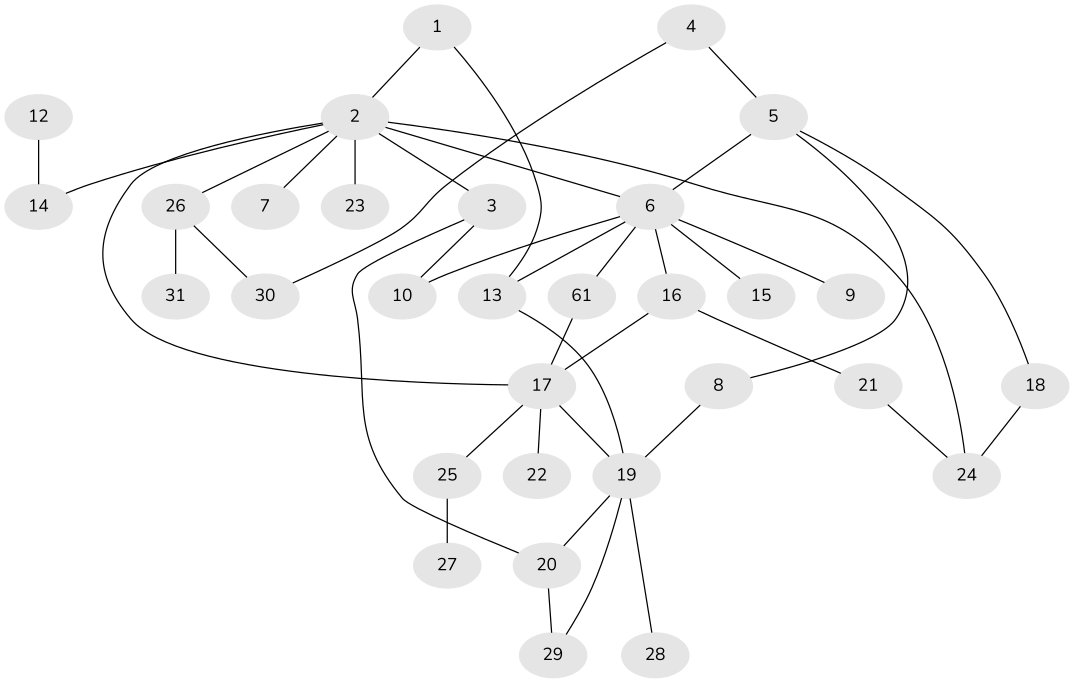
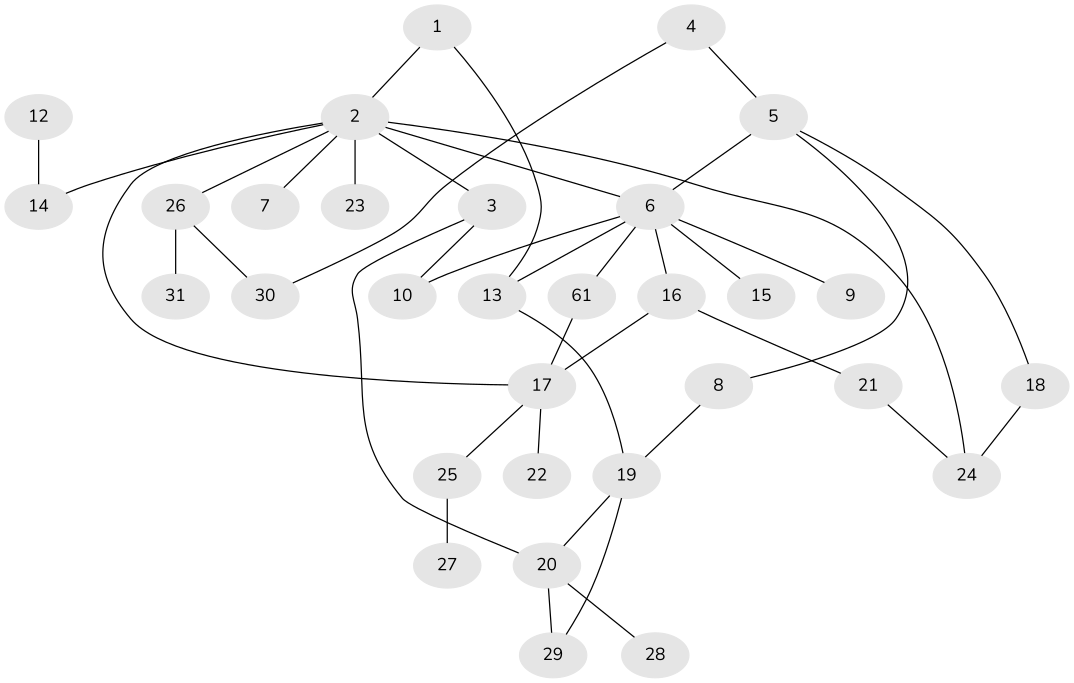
  graph {
    fontname=Nunito
    node [color=gray90 fontname=Nunito style=filled]
    edge [fontname=Nunito weight=1.0]
    1
    2
    13
    3
    6
    7
    14
    17
    23
    24
    26
    19
    10
    20
    9
    n16 [label=61]
    15
    16
    22
    25
    30
    31
    29
    28
    4
    5
    8
    18
    21
    12
    27
    1 -- 2
    1 -- 13
    2 -- 3
    2 -- 6
    2 -- 7
    2 -- 14
    2 -- 17
    2 -- 23
    2 -- 24
    2 -- 26
    13 -- 19
    3 -- 10
    3 -- 20
    6 -- 13
    6 -- 10
    6 -- 9
    6 -- n16
    6 -- 15
    6 -- 16
-   17 -- 19
    17 -- 22
    17 -- 25
    26 -- 30
    26 -- 31
    19 -- 20
    19 -- 29
    20 -- 29
-   19 -- 28
+   20 -- 28
    n16 -- 17
    16 -- 17
    16 -- 21
    25 -- 27
    4 -- 30
    4 -- 5
    5 -- 6
    5 -- 8
    5 -- 18
    8 -- 19
    18 -- 24
    21 -- 24
    12 -- 14
  }
